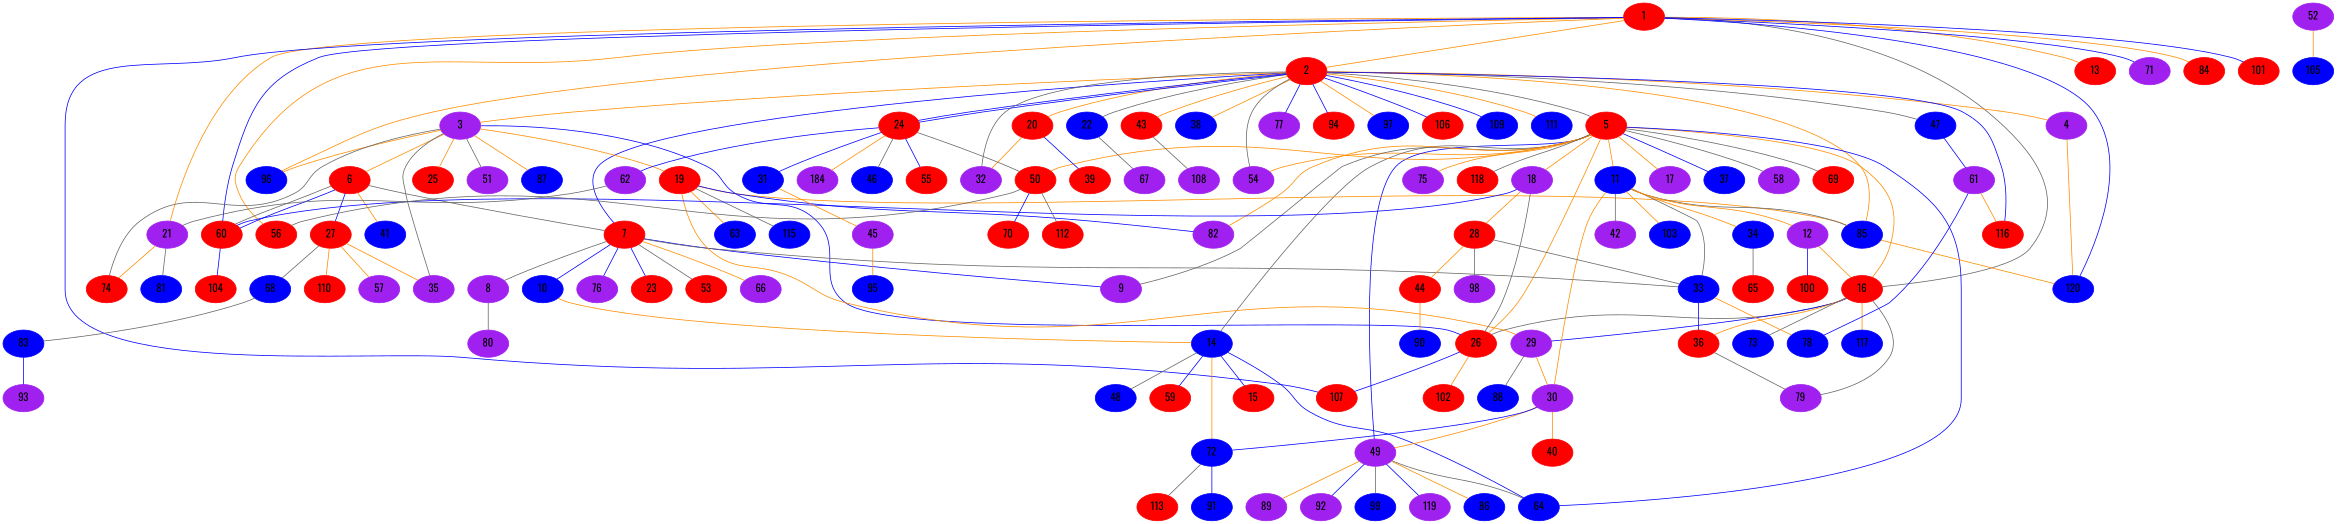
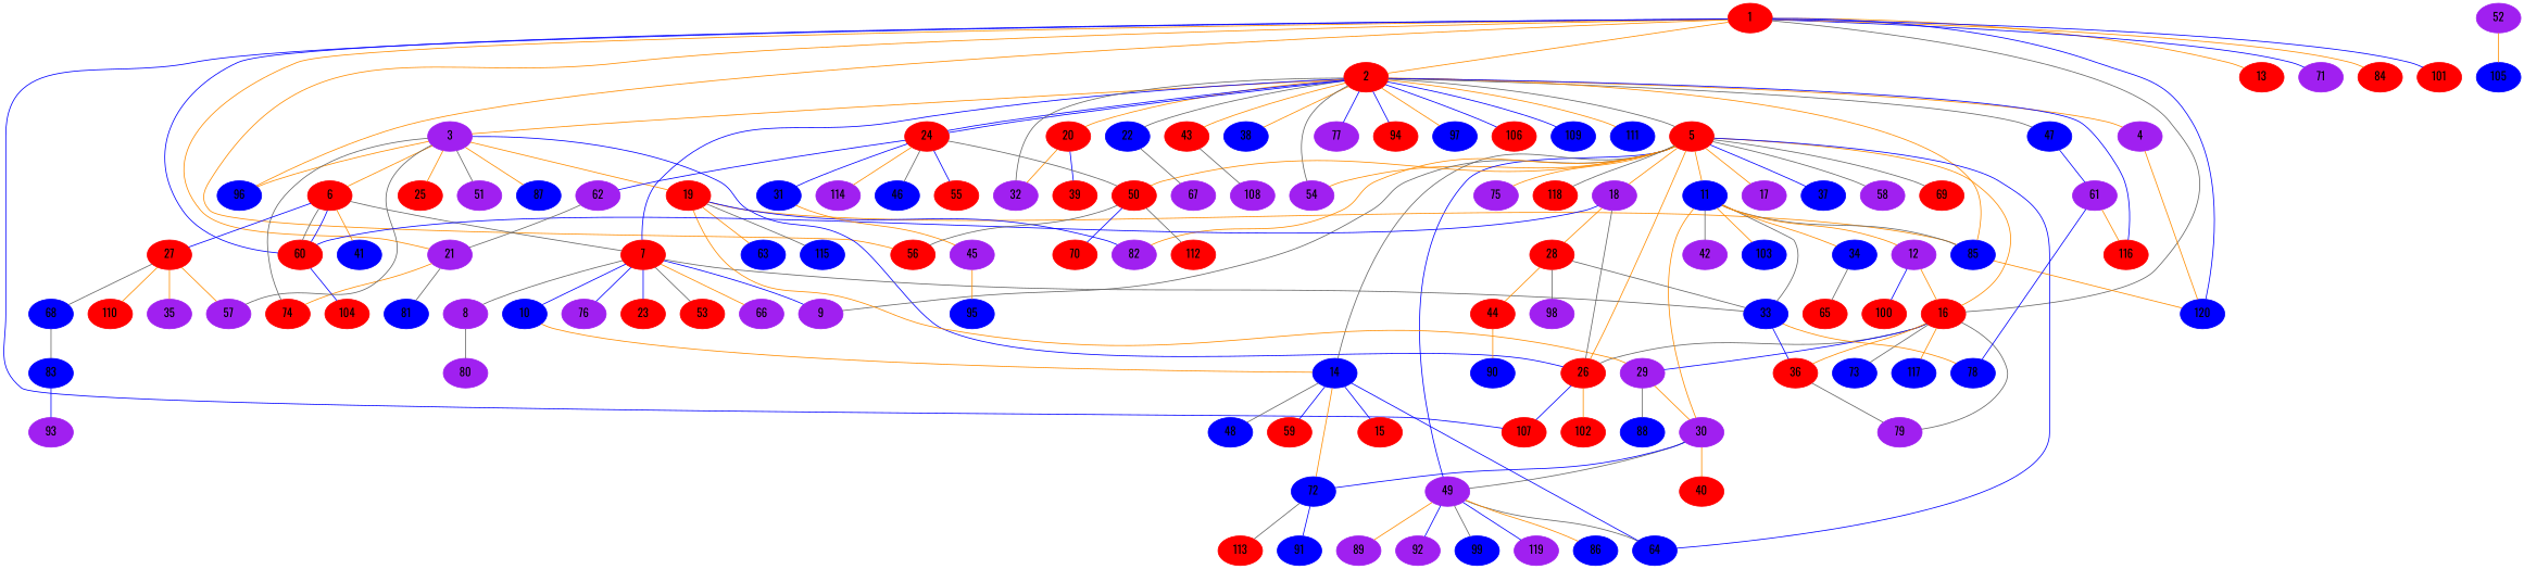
  graph {
    fontname=Oswald
    node [color=red fontname=Oswald style=filled]
    edge [color=darkorange fontname=Oswald]
    1
    2
    13
    16
    21 [color=purple]
    56
    60
    71 [color=purple]
    84
    96 [color=blue]
    101
    107
    120 [color=blue]
    3 [color=purple]
    4 [color=purple]
    5
    7
    20
    22 [color=blue]
    24
    32 [color=purple]
    38 [color=blue]
    43
    47 [color=blue]
    54 [color=purple]
    77 [color=purple]
    85 [color=blue]
    94
    97 [color=blue]
    106
    109 [color=blue]
    111 [color=blue]
    116
    26
    29 [color=purple]
    36
    73 [color=blue]
    79 [color=purple]
    117 [color=blue]
    74
    81 [color=blue]
    104
    6
    19
    25
    51 [color=purple]
    57 [color=purple]
    87 [color=blue]
    49 [color=purple]
    9 [color=purple]
    11 [color=blue]
    14 [color=blue]
    17 [color=purple]
    18 [color=purple]
    37 [color=blue]
    50
    58 [color=purple]
    64 [color=blue]
    69
    75 [color=purple]
    82 [color=purple]
    118
    8 [color=purple]
    10 [color=blue]
    23
    33 [color=blue]
    53
    66 [color=purple]
    76 [color=purple]
    39
    67 [color=purple]
    31 [color=blue]
    46 [color=blue]
    55
    62 [color=purple]
-   114 [color=purple label=184]
+   114 [color=purple]
    108 [color=purple]
    61 [color=purple]
    27
    41 [color=blue]
    63 [color=blue]
    115 [color=blue]
    102
    86 [color=blue]
    89 [color=purple]
    92 [color=purple]
    99 [color=blue]
    119 [color=purple]
    12 [color=purple]
    30 [color=purple]
    34 [color=blue]
    42 [color=purple]
    103 [color=blue]
    15
    48 [color=blue]
    59
    72 [color=blue]
    28
    70
    112
    35 [color=purple]
    68 [color=blue]
    110
    80 [color=purple]
    78 [color=blue]
    100
    40
    65
    91 [color=blue]
    113
    88 [color=blue]
    44
    98 [color=purple]
    45 [color=purple]
    83 [color=blue]
    90 [color=blue]
    52 [color=purple]
    105 [color=blue]
    95 [color=blue]
    93 [color=purple]
    1 -- 2
    1 -- 13
    1 -- 16 [color=gray40]
    1 -- 21
    1 -- 56
    1 -- 60 [color=blue]
    1 -- 71 [color=blue]
    1 -- 84
    1 -- 96
    1 -- 101 [color=blue]
    1 -- 107 [color=blue]
    1 -- 120 [color=blue]
    2 -- 3
    2 -- 4
    2 -- 5 [color=gray40]
    2 -- 7 [color=blue]
    2 -- 20
    2 -- 22 [color=gray40]
    2 -- 24 [color=blue]
    2 -- 24 [color=blue]
    2 -- 32 [color=gray40]
    2 -- 38
    2 -- 43
    2 -- 47 [color=gray40]
    2 -- 54 [color=gray40]
    2 -- 77 [color=blue]
    2 -- 85
    2 -- 94 [color=blue]
    2 -- 97
    2 -- 106 [color=blue]
    2 -- 109 [color=blue]
    2 -- 111
    2 -- 116 [color=blue]
    16 -- 26 [color=gray40]
    16 -- 29 [color=blue]
    16 -- 36
    16 -- 73 [color=gray40]
    16 -- 79 [color=gray40]
    16 -- 117
    21 -- 74
    21 -- 81 [color=gray40]
    60 -- 104 [color=blue]
    3 -- 96
    3 -- 26 [color=blue]
    3 -- 74 [color=gray40]
    3 -- 6
    3 -- 19
    3 -- 25
    3 -- 51 [color=gray40]
-   3 -- 35 [color=gray40]
+   3 -- 57 [color=gray40]
    3 -- 87
    4 -- 120
    5 -- 16
    5 -- 54
    5 -- 26
    5 -- 49 [color=blue]
    5 -- 9 [color=gray40]
    5 -- 11
    5 -- 14 [color=gray40]
    5 -- 17
    5 -- 18
    5 -- 37 [color=blue]
    5 -- 50
    5 -- 58 [color=gray40]
    5 -- 64 [color=blue]
    5 -- 69 [color=gray40]
    5 -- 75
    5 -- 82
    5 -- 118 [color=gray40]
    7 -- 9 [color=blue]
    7 -- 8 [color=gray40]
    7 -- 10 [color=blue]
    7 -- 23 [color=blue]
    7 -- 33 [color=gray40]
    7 -- 53 [color=gray40]
    7 -- 66
    7 -- 76 [color=blue]
    20 -- 32
    20 -- 39 [color=blue]
    22 -- 67 [color=gray40]
    24 -- 50 [color=gray40]
    24 -- 31 [color=blue]
    24 -- 46 [color=gray40]
    24 -- 55 [color=blue]
    24 -- 62 [color=blue]
    24 -- 114
    43 -- 108 [color=gray40]
    47 -- 61 [color=blue]
    85 -- 120
    26 -- 107 [color=blue]
    26 -- 102
    29 -- 30
    29 -- 88 [color=gray40]
    36 -- 79 [color=gray40]
    6 -- 60 [color=gray40]
    6 -- 60 [color=blue]
    6 -- 7 [color=gray40]
    6 -- 27 [color=blue]
    6 -- 41
    19 -- 85
    19 -- 29
    19 -- 82 [color=blue]
    19 -- 63
    19 -- 115 [color=gray40]
    49 -- 64 [color=gray40]
    49 -- 86
    49 -- 89
    49 -- 92 [color=blue]
    49 -- 99 [color=gray40]
    49 -- 119 [color=blue]
    11 -- 85 [color=gray40]
    11 -- 33 [color=gray40]
    11 -- 12
    11 -- 30
    11 -- 34
    11 -- 42 [color=gray40]
    11 -- 103
    14 -- 64 [color=blue]
    14 -- 15 [color=blue]
    14 -- 48 [color=gray40]
    14 -- 59 [color=blue]
    14 -- 72
    18 -- 60 [color=blue]
    18 -- 26 [color=gray40]
    18 -- 28
    50 -- 56 [color=gray40]
    50 -- 70 [color=blue]
    50 -- 112 [color=gray40]
    8 -- 80 [color=gray40]
    10 -- 14
    33 -- 36 [color=blue]
    33 -- 78
    31 -- 45
    62 -- 21 [color=gray40]
    61 -- 116
    61 -- 78 [color=blue]
    27 -- 57
    27 -- 35
    27 -- 68 [color=gray40]
    27 -- 110
    12 -- 16
    12 -- 100 [color=blue]
-   30 -- 49
+   30 -- 49 [color=gray40]
    30 -- 72 [color=blue]
    30 -- 40
    34 -- 65 [color=gray40]
    72 -- 91 [color=blue]
    72 -- 113 [color=gray40]
    28 -- 33 [color=gray40]
    28 -- 44
    28 -- 98 [color=gray40]
    68 -- 83 [color=gray40]
    44 -- 90
    45 -- 95
    83 -- 93 [color=blue]
    52 -- 105
  }
